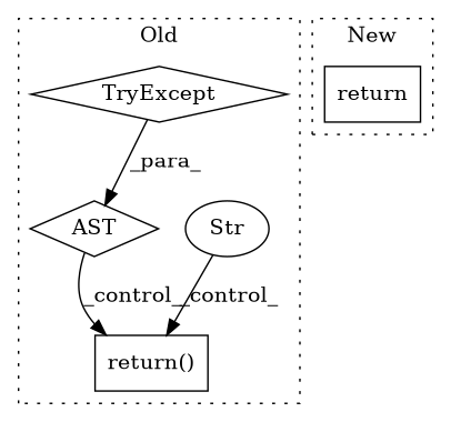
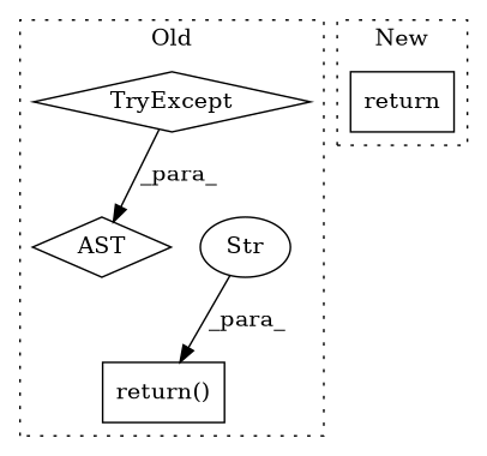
  digraph {
    node [shape=box]
    n1 [a=75 l="13,1" label="return()" s="3656,3693"]
    n2 [a=66 l=24 label=Str s=3669 shape=ellipse]
    n3 [a=2 l="7,0" label=AST s="3603,0" shape=diamond]
    n4 [a=71 l=17 label=TryExcept s=3538 shape=diamond]
    n5 [a=93 l=7 label=return s=4012]
    subgraph cluster_1 {
      label=Old
      style=dotted
      n1
      n2
      n3
      n4
    }
    subgraph cluster_2 {
      label=New
      style=dotted
      n5
    }
-   n2 -> n1 [label=_control_]
-   n3 -> n1 [label=_control_]
+   n2 -> n1 [label=_para_]
    n4 -> n3 [label=_para_]
  }
